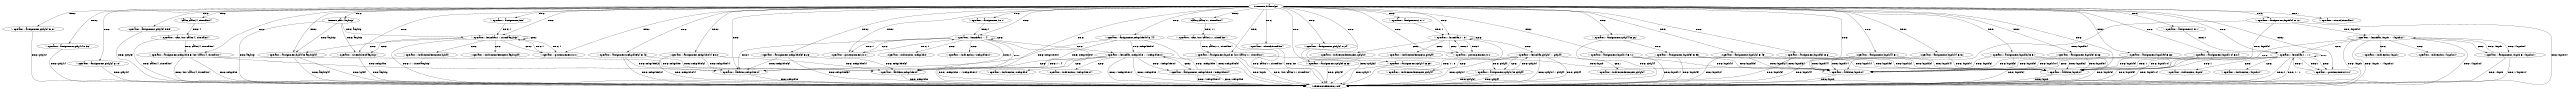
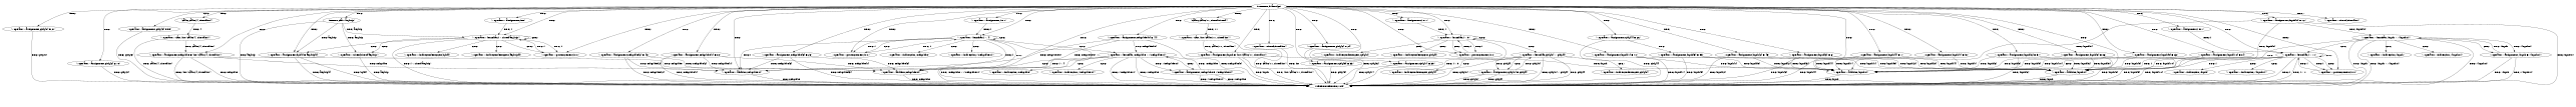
  digraph {
    n1 [label="(METHOD,dzamrdpe)"]
    n2 [label="(PARAM,char* aeyluip)"]
    n3 [label="(<operator>.assignment,qitly[0] = 21)"]
-   n4 [label="(<operator>.assignment,qitly[1] = 36)"]
    n5 [label="(<operator>.assignment,qitly[2] = 70)"]
    n6 [label="(<operator>.assignment,nehgrbbe = (int*)calloc(4, sizeof(int)))"]
    n7 [label="(calloc,calloc(4, sizeof(int)))"]
    n8 [label="(<operator>.sizeOf,sizeof(int))"]
    n9 [label="(<operator>.assignment,qitly[3] = 55)"]
    n10 [label="(<operator>.assignment,nehgrbbe[0] = 44)"]
    n11 [label="(<operator>.assignment,i=0)"]
    n12 [label="(<operator>.lessThan,i < sizeof(aeyluip))"]
    n13 [label="(<operator>.sizeOf,sizeof(aeyluip))"]
    n14 [label="(<operator>.postIncrement,i++)"]
    n15 [label="(<operator>.assignment,byk[i] = aeyluip[i])"]
    n16 [label="(<operator>.assignment,nehgrbbe[1] = 80)"]
    n17 [label="(<operator>.assignment,nehgrbbe[2] = 43)"]
    n18 [label="(<operator>.assignment,nehgrbbe[3] = 23)"]
    n19 [label="(<operator>.assignment,lxynh = (int*)calloc(11, sizeof(int)))"]
-   n20 [label="(calloc,calloc(11, sizeof(int)))"]
+   n20 [label="(calloc,calloc(11, sizeof(sizeOf)))"]
    n21 [label="(<operator>.sizeOf,sizeof(int))"]
    n22 [label="(<operator>.assignment,qitly[4] = 26)"]
    n23 [label="(<operator>.assignment,qitly[5] = 53)"]
    n24 [label="(<operator>.assignment,qitly[6] = 24)"]
    n25 [label="(<operator>.assignment,i = 1)"]
    n26 [label="(<operator>.lessThan,i < 4)"]
    n27 [label="(<operator>.postIncrement,i++)"]
    n28 [label="(<operator>.addition,nehgrbbe+i)"]
    n29 [label="(<operator>.addition,nehgrbbe+i)"]
    n30 [label="(<operator>.assignment,lxynh[0] = 72)"]
    n31 [label="(<operator>.assignment,lxynh[1] = 70)"]
    n32 [label="(<operator>.assignment,lxynh[2] = 45)"]
    n33 [label="(<operator>.assignment,qitly[7] = 39)"]
    n34 [label="(<operator>.assignment,lxynh[3] = 6)"]
    n35 [label="(<operator>.assignment,lxynh[4] = 1)"]
    n36 [label="(<operator>.assignment,i = 1)"]
    n37 [label="(<operator>.lessThan,i < 9)"]
    n38 [label="(<operator>.postIncrement,i++)"]
    n39 [label="(<operator>.assignment,lxynh[6] = 57)"]
    n40 [label="(<operator>.assignment,lxynh[7] = 51)"]
    n41 [label="(<operator>.assignment,lxynh[8] = 86)"]
    n42 [label="(<operator>.assignment,lxynh[9] = 63)"]
    n43 [label="(<operator>.assignment,lxynh[10] = 84)"]
    n44 [label="(<operator>.assignment,i = 1)"]
    n45 [label="(<operator>.lessThan,i < 11)"]
    n46 [label="(<operator>.postIncrement,i++)"]
    n47 [label="(<operator>.addition,lxynh+i)"]
    n48 [label="(<operator>.addition,lxynh+i)"]
    n49 [label="(METHOD_RETURN,void)"]
    n50 [label="(<operator>.cast,(int*)calloc(4, sizeof(int)))"]
    n51 [label="(<operator>.lessThan,*nehgrbbe < *(nehgrbbe+i))"]
    n52 [label="(<operator>.indirectIndexAccess,byk[i])"]
    n53 [label="(<operator>.indirectIndexAccess,aeyluip[i])"]
    n54 [label="(<operator>.cast,(int*)calloc(11, sizeof(int)))"]
    n55 [label="(<operator>.assignment,lxynh[5] = 95)"]
    n56 [label="(<operator>.indirection,*nehgrbbe)"]
    n57 [label="(<operator>.indirection,*(nehgrbbe+i))"]
    n58 [label="(<operator>.lessThan,*lxynh < *(lxynh+i))"]
    n59 [label="(<operator>.lessThan,qitly[0] < qitly[i])"]
    n60 [label="(<operator>.indirectIndexAccess,qitly[0])"]
    n61 [label="(<operator>.indirectIndexAccess,qitly[i])"]
    n62 [label="(<operator>.indirection,*lxynh)"]
    n63 [label="(<operator>.indirection,*(lxynh+i))"]
    n64 [label="(<operator>.assignment,qitly[0] = qitly[i])"]
    n65 [label="(<operator>.indirectIndexAccess,qitly[0])"]
    n66 [label="(<operator>.indirectIndexAccess,qitly[i])"]
    n67 [label="(<operator>.assignment,*nehgrbbe = *(nehgrbbe+i))"]
    n68 [label="(<operator>.indirection,*nehgrbbe)"]
    n69 [label="(<operator>.indirection,*(nehgrbbe+i))"]
    n70 [label="(<operator>.assignment,*lxynh = *(lxynh+i))"]
    n71 [label="(<operator>.indirection,*lxynh)"]
    n72 [label="(<operator>.indirection,*(lxynh+i))"]
    n1 -> n2 [label="DDG: "]
    n1 -> n3 [label="DDG: "]
-   n1 -> n4 [label="DDG: "]
    n1 -> n5 [label="DDG: "]
    n1 -> n6 [label="DDG: "]
    n1 -> n7 [label="DDG: "]
    n1 -> n8 [label="DDG: "]
    n1 -> n9 [label="CDG: "]
    n1 -> n10 [label="DDG: "]
    n1 -> n11 [label="DDG: "]
    n1 -> n12 [label="DDG: "]
-   n1 -> n13 [label="DDG: "]
    n1 -> n14 [label="DDG: "]
    n1 -> n15 [label="DDG: "]
    n1 -> n16 [label="DDG: "]
    n1 -> n17 [label="DDG: "]
    n1 -> n18 [label="DDG: "]
    n1 -> n19 [label="DDG: "]
    n1 -> n20 [label="DDG: "]
    n1 -> n21 [label="DDG: "]
    n1 -> n22 [label="DDG: "]
    n1 -> n23 [label="DDG: "]
    n1 -> n24 [label="DDG: "]
    n1 -> n25 [label="DDG: "]
    n1 -> n26 [label="DDG: "]
    n1 -> n27 [label="DDG: "]
    n1 -> n28 [label="DDG: "]
    n1 -> n29 [label="DDG: "]
    n1 -> n30 [label="DDG: "]
    n1 -> n31 [label="DDG: "]
    n1 -> n32 [label="DDG: "]
    n1 -> n33 [label="DDG: "]
    n1 -> n34 [label="DDG: "]
    n1 -> n35 [label="DDG: "]
    n1 -> n36 [label="DDG: "]
    n1 -> n37 [label="DDG: "]
    n1 -> n38 [label="DDG: "]
    n1 -> n39 [label="DDG: "]
    n1 -> n40 [label="DDG: "]
    n1 -> n41 [label="DDG: "]
    n1 -> n42 [label="DDG: "]
    n1 -> n43 [label="DDG: "]
    n1 -> n44 [label="DDG: "]
    n1 -> n45 [label="DDG: "]
    n1 -> n46 [label="DDG: "]
    n1 -> n47 [label="DDG: "]
    n1 -> n48 [label="DDG: "]
    n2 -> n12 [label="DDG: aeyluip"]
    n2 -> n13 [label="DDG: aeyluip"]
    n2 -> n15 [label="DDG: aeyluip"]
    n2 -> n49 [label="DDG: aeyluip"]
    n3 -> n49 [label="DDG: qitly[0]"]
-   n4 -> n49 [label="DDG: qitly[1]"]
    n5 -> n49 [label="DDG: qitly[2]"]
    n6 -> n28 [label="DDG: nehgrbbe"]
    n6 -> n29 [label="DDG: nehgrbbe"]
    n6 -> n49 [label="DDG: (int*)calloc(4, sizeof(int))"]
    n6 -> n49 [label="DDG: nehgrbbe"]
    n7 -> n50 [label="DDG: 4"]
    n9 -> n49 [label="DDG: qitly[3]"]
    n10 -> n28 [label="DDG: nehgrbbe[0]"]
    n10 -> n29 [label="DDG: nehgrbbe[0]"]
    n10 -> n49 [label="DDG: nehgrbbe[0]"]
    n10 -> n51 [label="DDG: nehgrbbe[0]"]
    n11 -> n12 [label="DDG: i"]
    n12 -> n12 [label="CDG: "]
    n12 -> n13 [label="CDG: "]
    n12 -> n14 [label="DDG: i"]
    n12 -> n14 [label="CDG: "]
    n12 -> n15 [label="CDG: "]
    n12 -> n49 [label="DDG: i < sizeof(aeyluip)"]
    n12 -> n52 [label="CDG: "]
    n12 -> n53 [label="CDG: "]
    n13 -> n49 [label="DDG: aeyluip"]
    n14 -> n12 [label="DDG: i"]
    n15 -> n49 [label="DDG: aeyluip[i]"]
    n15 -> n49 [label="DDG: byk[i]"]
    n16 -> n28 [label="DDG: nehgrbbe[1]"]
    n16 -> n29 [label="DDG: nehgrbbe[1]"]
    n16 -> n49 [label="DDG: nehgrbbe[1]"]
    n17 -> n28 [label="DDG: nehgrbbe[2]"]
    n17 -> n29 [label="DDG: nehgrbbe[2]"]
    n17 -> n49 [label="DDG: nehgrbbe[2]"]
    n18 -> n28 [label="DDG: nehgrbbe[3]"]
    n18 -> n29 [label="DDG: nehgrbbe[3]"]
    n18 -> n49 [label="DDG: nehgrbbe[3]"]
    n19 -> n47 [label="DDG: lxynh"]
    n19 -> n49 [label="DDG: (int*)calloc(11, sizeof(int))"]
    n19 -> n49 [label="DDG: lxynh"]
    n20 -> n54 [label="DDG: 11"]
    n21 -> n49 [label="DDG: int"]
    n22 -> n49 [label="DDG: qitly[4]"]
    n22 -> n55 [label="DDG: "]
    n23 -> n49 [label="DDG: qitly[5]"]
    n24 -> n49 [label="DDG: qitly[6]"]
    n25 -> n26 [label="DDG: i"]
    n26 -> n26 [label="CDG: "]
    n26 -> n27 [label="DDG: i"]
    n26 -> n27 [label="CDG: "]
    n26 -> n28 [label="DDG: i"]
    n26 -> n28 [label="CDG: "]
    n26 -> n29 [label="DDG: i"]
    n26 -> n49 [label="DDG: i < 4"]
    n26 -> n51 [label="CDG: "]
    n26 -> n56 [label="CDG: "]
    n26 -> n57 [label="CDG: "]
    n27 -> n26 [label="DDG: i"]
    n28 -> n49 [label="DDG: nehgrbbe"]
    n29 -> n49 [label="DDG: nehgrbbe"]
    n30 -> n47 [label="DDG: lxynh[0]"]
    n30 -> n48 [label="DDG: lxynh[0]"]
    n30 -> n49 [label="DDG: lxynh[0]"]
    n30 -> n58 [label="DDG: lxynh[0]"]
    n31 -> n47 [label="DDG: lxynh[1]"]
    n31 -> n48 [label="DDG: lxynh[1]"]
    n31 -> n49 [label="DDG: lxynh[1]"]
    n32 -> n47 [label="DDG: lxynh[2]"]
    n32 -> n48 [label="DDG: lxynh[2]"]
    n32 -> n49 [label="DDG: lxynh[2]"]
    n33 -> n49 [label="DDG: qitly[7]"]
    n34 -> n47 [label="DDG: lxynh[3]"]
    n34 -> n48 [label="DDG: lxynh[3]"]
    n34 -> n49 [label="DDG: lxynh[3]"]
    n35 -> n47 [label="DDG: lxynh[4]"]
    n35 -> n48 [label="DDG: lxynh[4]"]
    n35 -> n49 [label="DDG: lxynh[4]"]
    n36 -> n37 [label="DDG: i"]
    n37 -> n37 [label="CDG: "]
    n37 -> n38 [label="DDG: i"]
    n37 -> n38 [label="CDG: "]
    n37 -> n49 [label="DDG: i < 9"]
    n37 -> n59 [label="CDG: "]
    n37 -> n60 [label="CDG: "]
    n37 -> n61 [label="CDG: "]
    n38 -> n37 [label="DDG: i"]
    n39 -> n47 [label="DDG: lxynh[6]"]
    n39 -> n48 [label="DDG: lxynh[6]"]
    n39 -> n49 [label="DDG: lxynh[6]"]
    n40 -> n47 [label="DDG: lxynh[7]"]
    n40 -> n48 [label="DDG: lxynh[7]"]
    n41 -> n47 [label="DDG: lxynh[8]"]
    n41 -> n48 [label="DDG: lxynh[8]"]
    n41 -> n49 [label="DDG: lxynh[8]"]
    n42 -> n47 [label="DDG: lxynh[9]"]
    n42 -> n48 [label="DDG: lxynh[9]"]
    n42 -> n49 [label="DDG: lxynh[9]"]
    n43 -> n47 [label="DDG: lxynh[10]"]
    n43 -> n48 [label="DDG: lxynh[10]"]
    n43 -> n49 [label="DDG: lxynh[10]"]
    n44 -> n45 [label="DDG: i"]
    n45 -> n45 [label="CDG: "]
    n45 -> n46 [label="DDG: i"]
    n45 -> n46 [label="CDG: "]
    n45 -> n47 [label="DDG: i"]
    n45 -> n47 [label="CDG: "]
    n45 -> n48 [label="DDG: i"]
    n45 -> n49 [label="DDG: i"]
    n45 -> n49 [label="DDG: i < 11"]
    n45 -> n62 [label="CDG: "]
    n45 -> n63 [label="CDG: "]
    n46 -> n45 [label="DDG: i"]
    n47 -> n49 [label="DDG: lxynh"]
    n48 -> n49 [label="DDG: lxynh"]
    n50 -> n6 [label="DDG: calloc(4, sizeof(int))"]
    n50 -> n49 [label="DDG: calloc(4, sizeof(int))"]
    n51 -> n29 [label="CDG: "]
    n51 -> n49 [label="DDG: *(nehgrbbe+i)"]
    n51 -> n49 [label="DDG: *nehgrbbe"]
    n51 -> n49 [label="DDG: *nehgrbbe < *(nehgrbbe+i)"]
    n51 -> n67 [label="DDG: *(nehgrbbe+i)"]
    n51 -> n67 [label="CDG: "]
    n51 -> n68 [label="CDG: "]
    n51 -> n69 [label="CDG: "]
    n54 -> n19 [label="DDG: calloc(11, sizeof(int))"]
    n54 -> n49 [label="DDG: calloc(11, sizeof(int))"]
    n55 -> n47 [label="DDG: lxynh[5]"]
    n55 -> n48 [label="DDG: lxynh[5]"]
    n55 -> n49 [label="DDG: lxynh[5]"]
    n58 -> n45 [label="CDG: "]
    n58 -> n48 [label="CDG: "]
    n58 -> n49 [label="DDG: *lxynh"]
    n58 -> n49 [label="DDG: *lxynh < *(lxynh+i)"]
    n58 -> n49 [label="DDG: *(lxynh+i)"]
    n58 -> n70 [label="DDG: *(lxynh+i)"]
    n58 -> n70 [label="CDG: "]
    n58 -> n71 [label="CDG: "]
    n58 -> n72 [label="CDG: "]
    n59 -> n49 [label="DDG: qitly[0] < qitly[i]"]
    n59 -> n49 [label="DDG: qitly[i]"]
    n59 -> n49 [label="DDG: qitly[0]"]
    n59 -> n64 [label="DDG: qitly[i]"]
    n59 -> n64 [label="CDG: "]
    n59 -> n65 [label="CDG: "]
    n59 -> n66 [label="CDG: "]
    n64 -> n49 [label="DDG: qitly[i]"]
    n64 -> n49 [label="DDG: qitly[0]"]
    n64 -> n59 [label="DDG: qitly[0]"]
    n67 -> n49 [label="DDG: *(nehgrbbe+i)"]
    n67 -> n49 [label="DDG: *nehgrbbe"]
    n67 -> n51 [label="DDG: *nehgrbbe"]
    n70 -> n49 [label="DDG: *(lxynh+i)"]
    n70 -> n49 [label="DDG: *lxynh"]
    n70 -> n58 [label="DDG: *lxynh"]
  }
